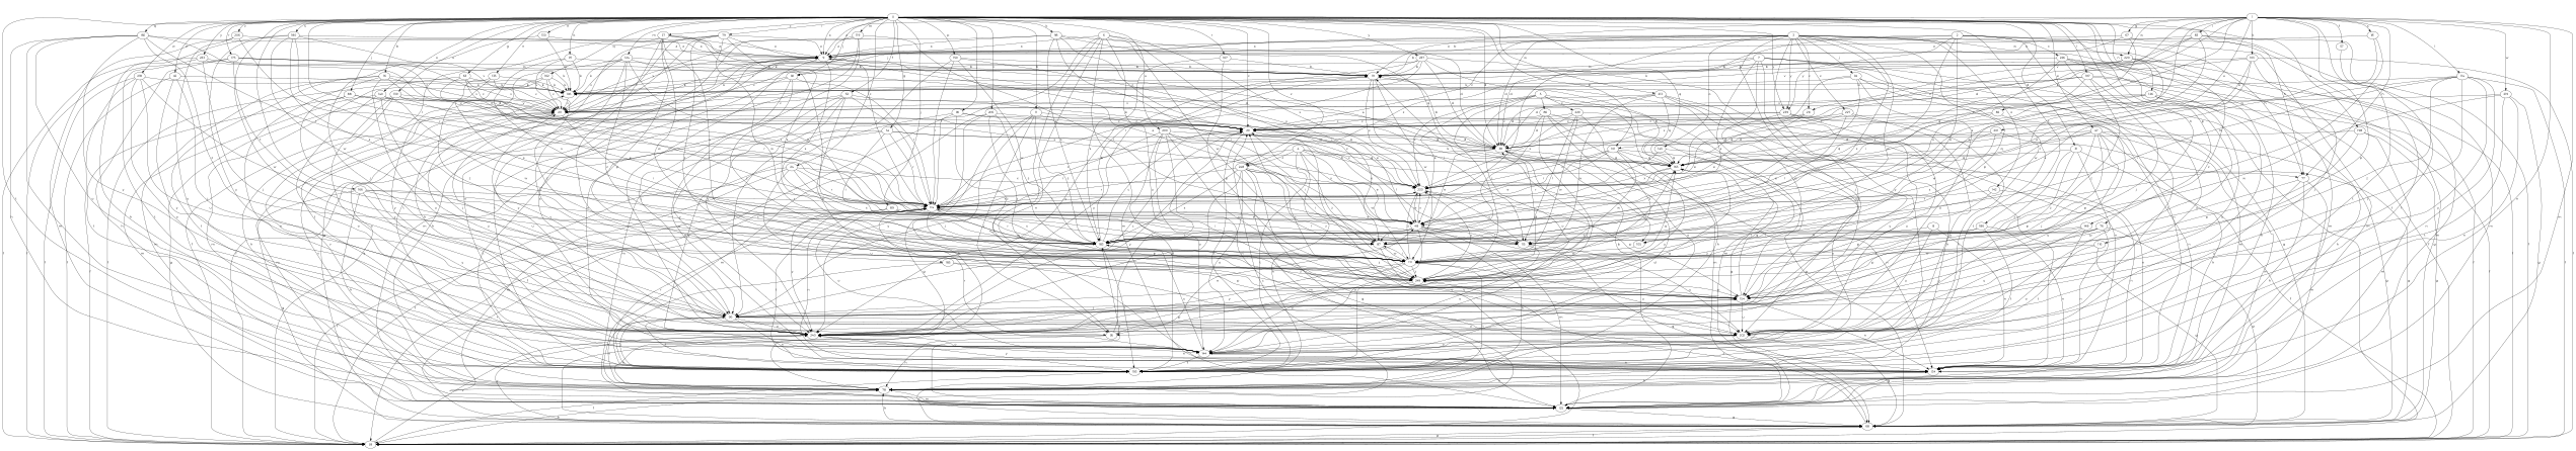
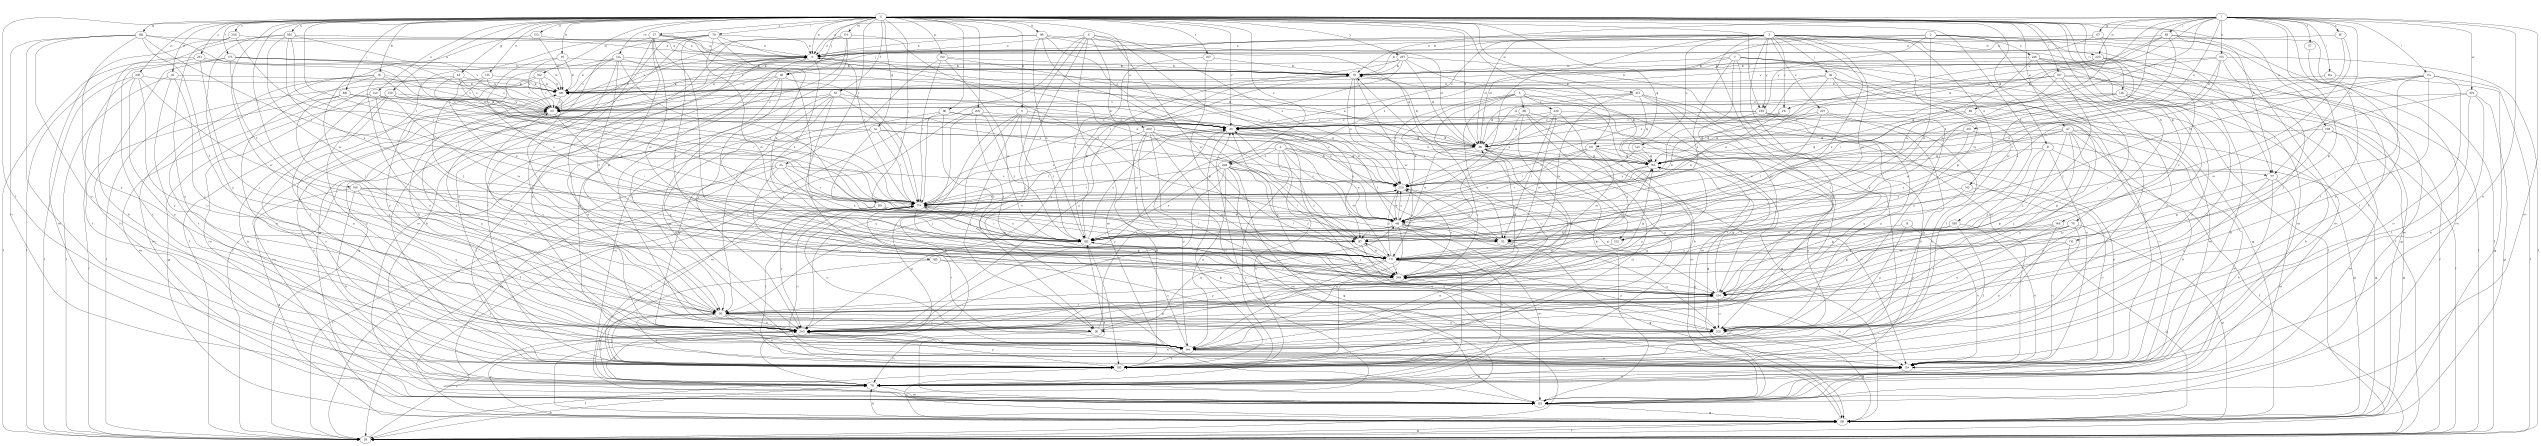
  strict digraph {
    fontname=Montserrat
    node [fontname=Montserrat]
    edge [fontname=Montserrat]
    0
    9
    11
    16
    24
    27
    29
    31
    38
    45
    47
    53
    63
    64
    76
    77
    79
    88
    89
    90
    92
    97
    98
    101
    107
    116
    119
    124
    126
    130
    133
    139
    140
    148
    150
    160
    162
    163
    166
    167
    173
    174
    180
    185
    186
    193
    198
    200
    205
    206
    213
    218
    233
    237
    239
    248
    19
    183
    105
    58
    95
    211
    78
    68
    125
    134
    202
    106
    230
    154
    221
    87
    96
    115
    249
    144
    48
    240
    1
    57
    67
    82
    83
+   84
    103
    114
    181
    201
    210
    219
    220
    2
    226
    3
    94
    142
    143
    227
    4
    5
    86
    229
    6
    7
    8
    0 -> 9 [label=a]
    0 -> 11 [label=b]
    0 -> 16 [label=b]
    0 -> 24 [label=c]
    0 -> 27 [label=c]
    0 -> 29 [label=c]
    0 -> 31 [label=d]
    0 -> 38 [label=d]
    0 -> 45 [label=e]
    0 -> 47 [label=e]
    0 -> 53 [label=f]
    0 -> 63 [label=g]
    0 -> 64 [label=g]
    0 -> 76 [label=h]
    0 -> 77 [label=h]
    0 -> 79 [label=i]
    0 -> 88 [label=j]
    0 -> 89 [label=j]
    0 -> 90 [label=j]
    0 -> 92 [label=j]
    0 -> 97 [label=k]
    0 -> 98 [label=k]
    0 -> 101 [label=k]
    0 -> 107 [label=l]
    0 -> 116 [label=m]
    0 -> 119 [label=m]
    0 -> 124 [label=m]
    0 -> 126 [label=n]
    0 -> 130 [label=n]
    0 -> 133 [label=n]
    0 -> 139 [label=o]
    0 -> 140 [label=o]
    0 -> 148 [label=p]
    0 -> 150 [label=p]
    0 -> 160 [label=q]
    0 -> 162 [label=q]
    0 -> 163 [label=q]
    0 -> 166 [label=r]
    0 -> 167 [label=r]
    0 -> 173 [label=r]
    0 -> 174 [label=r]
    0 -> 180 [label=s]
    0 -> 185 [label=t]
    0 -> 186 [label=t]
    0 -> 193 [label=t]
    0 -> 198 [label=u]
    0 -> 200 [label=u]
    0 -> 205 [label=v]
    0 -> 206 [label=v]
    0 -> 213 [label=w]
    0 -> 218 [label=w]
    0 -> 233 [label=y]
    0 -> 237 [label=y]
    0 -> 239 [label=y]
    0 -> 248 [label=z]
    9 -> 19 [label=b]
    9 -> 183 [label=s]
    9 -> 105 [label=k]
    9 -> 58 [label=f]
    9 -> 95 [label=j]
    9 -> 211 [label=v]
    9 -> 78 [label=h]
    11 -> 29 [label=c]
    11 -> 163 [label=q]
    11 -> 183 [label=s]
    11 -> 95 [label=j]
    11 -> 78 [label=h]
    11 -> 68 [label=g]
    16 -> 174 [label=r]
    16 -> 193 [label=t]
    16 -> 211 [label=v]
    16 -> 125 [label=m]
    16 -> 134 [label=n]
    16 -> 202 [label=u]
    16 -> 106 [label=k]
    24 -> 174 [label=r]
    24 -> 183 [label=s]
    24 -> 58 [label=f]
    24 -> 125 [label=m]
    24 -> 202 [label=u]
    24 -> 230 [label=x]
    27 -> 9 [label=a]
    27 -> 174 [label=r]
    27 -> 183 [label=s]
    27 -> 58 [label=f]
    27 -> 154 [label=p]
    27 -> 221 [label=w]
    27 -> 87 [label=i]
    27 -> 96 [label=j]
    29 -> 38 [label=d]
    29 -> 193 [label=t]
    29 -> 106 [label=k]
    29 -> 115 [label=l]
    29 -> 249 [label=z]
    31 -> 163 [label=q]
    31 -> 58 [label=f]
    31 -> 154 [label=p]
    31 -> 249 [label=z]
    31 -> 144 [label=o]
    38 -> 163 [label=q]
    38 -> 174 [label=r]
    38 -> 19 [label=b]
    38 -> 134 [label=n]
    38 -> 96 [label=j]
    38 -> 48 [label=e]
    45 -> 58 [label=f]
    45 -> 106 [label=k]
    45 -> 96 [label=j]
    45 -> 240 [label=y]
    47 -> 38 [label=d]
    47 -> 163 [label=q]
    47 -> 78 [label=h]
    47 -> 68 [label=g]
    47 -> 125 [label=m]
    47 -> 202 [label=u]
    47 -> 96 [label=j]
    47 -> 249 [label=z]
    47 -> 48 [label=e]
    53 -> 174 [label=r]
    53 -> 211 [label=v]
    53 -> 125 [label=m]
    53 -> 134 [label=n]
    53 -> 154 [label=p]
    53 -> 48 [label=e]
    53 -> 240 [label=y]
    63 -> 174 [label=r]
    63 -> 58 [label=f]
    63 -> 211 [label=v]
    63 -> 106 [label=k]
    63 -> 115 [label=l]
    64 -> 38 [label=d]
    64 -> 174 [label=r]
    64 -> 193 [label=t]
    64 -> 230 [label=x]
    64 -> 87 [label=i]
    64 -> 240 [label=y]
    76 -> 68 [label=g]
    76 -> 134 [label=n]
    76 -> 115 [label=l]
    76 -> 249 [label=z]
    76 -> 240 [label=y]
    77 -> 78 [label=h]
    77 -> 125 [label=m]
    77 -> 202 [label=u]
    77 -> 154 [label=p]
    79 -> 9 [label=a]
    79 -> 193 [label=t]
    79 -> 183 [label=s]
    79 -> 68 [label=g]
    79 -> 221 [label=w]
    79 -> 249 [label=z]
    79 -> 144 [label=o]
    79 -> 48 [label=e]
    88 -> 58 [label=f]
    88 -> 211 [label=v]
    88 -> 230 [label=x]
    88 -> 240 [label=y]
    89 -> 58 [label=f]
    89 -> 87 [label=i]
    89 -> 115 [label=l]
    89 -> 48 [label=e]
    89 -> 240 [label=y]
    90 -> 29 [label=c]
    90 -> 58 [label=f]
    90 -> 230 [label=x]
    90 -> 96 [label=j]
    90 -> 249 [label=z]
    92 -> 174 [label=r]
    92 -> 106 [label=k]
    92 -> 96 [label=j]
    92 -> 249 [label=z]
+   92 -> 144 [label=o]
    92 -> 240 [label=y]
    97 -> 19 [label=b]
    97 -> 183 [label=s]
    97 -> 211 [label=v]
    97 -> 106 [label=k]
    98 -> 9 [label=a]
    98 -> 29 [label=c]
    98 -> 38 [label=d]
    98 -> 163 [label=q]
    98 -> 183 [label=s]
    98 -> 211 [label=v]
    98 -> 87 [label=i]
    101 -> 163 [label=q]
    101 -> 174 [label=r]
    101 -> 230 [label=x]
    101 -> 221 [label=w]
    101 -> 144 [label=o]
    101 -> 48 [label=e]
    101 -> 240 [label=y]
    107 -> 38 [label=d]
    107 -> 163 [label=q]
    107 -> 58 [label=f]
    107 -> 78 [label=h]
    107 -> 202 [label=u]
    107 -> 106 [label=k]
    107 -> 249 [label=z]
    116 -> 68 [label=g]
    116 -> 221 [label=w]
    116 -> 144 [label=o]
    119 -> 9 [label=a]
    119 -> 193 [label=t]
    119 -> 125 [label=m]
    119 -> 134 [label=n]
    119 -> 115 [label=l]
    124 -> 38 [label=d]
    124 -> 193 [label=t]
    124 -> 19 [label=b]
    124 -> 211 [label=v]
    124 -> 106 [label=k]
    124 -> 96 [label=j]
    124 -> 249 [label=z]
    124 -> 48 [label=e]
    126 -> 29 [label=c]
    126 -> 58 [label=f]
    126 -> 211 [label=v]
    126 -> 78 [label=h]
    126 -> 202 [label=u]
    126 -> 221 [label=w]
    130 -> 9 [label=a]
    130 -> 106 [label=k]
    130 -> 96 [label=j]
    133 -> 183 [label=s]
    133 -> 211 [label=v]
    133 -> 106 [label=k]
    133 -> 249 [label=z]
    139 -> 174 [label=r]
    139 -> 211 [label=v]
    139 -> 78 [label=h]
    139 -> 68 [label=g]
    139 -> 144 [label=o]
    139 -> 48 [label=e]
    140 -> 211 [label=v]
    140 -> 125 [label=m]
    140 -> 221 [label=w]
    140 -> 96 [label=j]
    140 -> 144 [label=o]
    148 -> 193 [label=t]
    148 -> 202 [label=u]
    148 -> 154 [label=p]
    148 -> 115 [label=l]
    150 -> 174 [label=r]
    150 -> 19 [label=b]
    150 -> 230 [label=x]
    150 -> 221 [label=w]
    150 -> 240 [label=y]
    160 -> 9 [label=a]
    160 -> 29 [label=c]
    160 -> 174 [label=r]
    160 -> 193 [label=t]
    160 -> 78 [label=h]
    160 -> 249 [label=z]
    160 -> 144 [label=o]
    160 -> 240 [label=y]
    162 -> 211 [label=v]
    162 -> 125 [label=m]
    162 -> 106 [label=k]
    162 -> 249 [label=z]
    162 -> 240 [label=y]
    163 -> 9 [label=a]
    163 -> 174 [label=r]
    163 -> 19 [label=b]
    163 -> 230 [label=x]
    166 -> 174 [label=r]
    166 -> 183 [label=s]
    166 -> 78 [label=h]
    166 -> 68 [label=g]
    166 -> 221 [label=w]
    166 -> 240 [label=y]
    167 -> 19 [label=b]
    167 -> 183 [label=s]
    167 -> 154 [label=p]
    173 -> 29 [label=c]
    173 -> 19 [label=b]
    173 -> 58 [label=f]
    173 -> 78 [label=h]
    173 -> 106 [label=k]
    173 -> 96 [label=j]
    174 -> 29 [label=c]
    174 -> 193 [label=t]
    174 -> 183 [label=s]
    174 -> 134 [label=n]
    174 -> 230 [label=x]
    174 -> 154 [label=p]
    174 -> 221 [label=w]
    174 -> 144 [label=o]
    174 -> 48 [label=e]
    180 -> 9 [label=a]
    180 -> 183 [label=s]
    180 -> 211 [label=v]
    180 -> 78 [label=h]
    180 -> 221 [label=w]
    180 -> 115 [label=l]
    180 -> 240 [label=y]
    185 -> 193 [label=t]
    185 -> 154 [label=p]
    185 -> 249 [label=z]
    186 -> 193 [label=t]
    186 -> 183 [label=s]
    186 -> 134 [label=n]
    186 -> 249 [label=z]
    193 -> 38 [label=d]
    193 -> 174 [label=r]
    193 -> 58 [label=f]
    193 -> 211 [label=v]
    193 -> 96 [label=j]
    193 -> 240 [label=y]
    198 -> 38 [label=d]
    198 -> 68 [label=g]
    198 -> 125 [label=m]
    198 -> 154 [label=p]
    200 -> 38 [label=d]
    200 -> 193 [label=t]
    200 -> 134 [label=n]
    200 -> 154 [label=p]
    200 -> 87 [label=i]
    200 -> 96 [label=j]
    200 -> 144 [label=o]
    200 -> 48 [label=e]
    205 -> 29 [label=c]
    205 -> 183 [label=s]
    205 -> 125 [label=m]
    205 -> 249 [label=z]
    205 -> 240 [label=y]
    206 -> 9 [label=a]
    206 -> 174 [label=r]
    206 -> 125 [label=m]
    206 -> 144 [label=o]
    213 -> 38 [label=d]
    213 -> 163 [label=q]
    213 -> 193 [label=t]
    213 -> 211 [label=v]
    213 -> 78 [label=h]
    213 -> 134 [label=n]
    213 -> 221 [label=w]
    218 -> 193 [label=t]
    218 -> 58 [label=f]
    218 -> 202 [label=u]
    218 -> 106 [label=k]
    218 -> 221 [label=w]
    218 -> 144 [label=o]
    233 -> 38 [label=d]
    233 -> 193 [label=t]
    233 -> 19 [label=b]
    233 -> 58 [label=f]
    233 -> 96 [label=j]
    237 -> 38 [label=d]
    237 -> 174 [label=r]
    237 -> 19 [label=b]
    237 -> 211 [label=v]
    237 -> 134 [label=n]
    237 -> 202 [label=u]
    237 -> 240 [label=y]
    239 -> 29 [label=c]
    239 -> 174 [label=r]
    239 -> 193 [label=t]
    239 -> 202 [label=u]
    239 -> 230 [label=x]
    239 -> 240 [label=y]
    248 -> 174 [label=r]
    248 -> 183 [label=s]
    248 -> 68 [label=g]
    248 -> 125 [label=m]
    248 -> 230 [label=x]
    248 -> 87 [label=i]
    248 -> 249 [label=z]
    248 -> 144 [label=o]
    248 -> 240 [label=y]
    19 -> 106 [label=k]
    19 -> 230 [label=x]
    19 -> 221 [label=w]
    19 -> 115 [label=l]
    19 -> 240 [label=y]
    183 -> 29 [label=c]
    183 -> 174 [label=r]
    183 -> 193 [label=t]
    183 -> 19 [label=b]
    183 -> 249 [label=z]
    105 -> 221 [label=w]
    58 -> 9 [label=a]
    58 -> 29 [label=c]
    58 -> 78 [label=h]
    58 -> 68 [label=g]
    58 -> 240 [label=y]
    95 -> 9 [label=a]
    95 -> 29 [label=c]
    95 -> 78 [label=h]
    95 -> 48 [label=e]
    211 -> 29 [label=c]
    211 -> 125 [label=m]
    211 -> 202 [label=u]
    211 -> 87 [label=i]
    211 -> 240 [label=y]
    78 -> 211 [label=v]
    78 -> 125 [label=m]
    78 -> 134 [label=n]
    68 -> 29 [label=c]
    68 -> 174 [label=r]
    68 -> 58 [label=f]
    68 -> 78 [label=h]
    68 -> 249 [label=z]
    68 -> 240 [label=y]
    125 -> 19 [label=b]
    125 -> 183 [label=s]
    125 -> 68 [label=g]
    134 -> 78 [label=h]
    202 -> 68 [label=g]
    202 -> 144 [label=o]
    106 -> 211 [label=v]
    230 -> 174 [label=r]
    230 -> 154 [label=p]
    230 -> 48 [label=e]
    154 -> 29 [label=c]
    154 -> 163 [label=q]
    154 -> 134 [label=n]
    154 -> 202 [label=u]
    154 -> 96 [label=j]
    221 -> 163 [label=q]
    221 -> 78 [label=h]
    221 -> 202 [label=u]
    221 -> 230 [label=x]
    221 -> 87 [label=i]
    221 -> 249 [label=z]
    221 -> 144 [label=o]
    221 -> 240 [label=y]
    87 -> 202 [label=u]
    87 -> 221 [label=w]
-   96 -> 29 [label=c]
+   96 -> 95 [label=c]
    96 -> 193 [label=t]
    96 -> 211 [label=v]
    96 -> 78 [label=h]
    96 -> 134 [label=n]
    96 -> 202 [label=u]
    96 -> 240 [label=y]
    115 -> 202 [label=u]
    115 -> 230 [label=x]
    115 -> 144 [label=o]
    249 -> 38 [label=d]
    249 -> 163 [label=q]
    249 -> 193 [label=t]
    249 -> 230 [label=x]
    249 -> 154 [label=p]
    144 -> 174 [label=r]
    144 -> 193 [label=t]
    144 -> 183 [label=s]
    144 -> 134 [label=n]
    48 -> 183 [label=s]
    48 -> 78 [label=h]
    48 -> 68 [label=g]
    48 -> 125 [label=m]
    48 -> 230 [label=x]
    48 -> 87 [label=i]
    48 -> 115 [label=l]
    48 -> 144 [label=o]
    240 -> 163 [label=q]
    240 -> 78 [label=h]
    240 -> 134 [label=n]
    240 -> 106 [label=k]
    240 -> 154 [label=p]
    240 -> 144 [label=o]
    1 -> 9 [label=a]
    1 -> 77 [label=h]
    1 -> 101 [label=k]
    1 -> 193 [label=t]
    1 -> 19 [label=b]
    1 -> 183 [label=s]
    1 -> 125 [label=m]
    1 -> 134 [label=n]
    1 -> 154 [label=p]
    1 -> 57 [label=f]
    1 -> 67 [label=g]
    1 -> 82 [label=i]
    1 -> 83 [label=i]
+   1 -> 84 [label=i]
    1 -> 103 [label=k]
    1 -> 114 [label=l]
    1 -> 181 [label=s]
    1 -> 201 [label=u]
    1 -> 210 [label=v]
    1 -> 219 [label=w]
    1 -> 220 [label=w]
    57 -> 193 [label=t]
    67 -> 9 [label=a]
    67 -> 193 [label=t]
    67 -> 183 [label=s]
    67 -> 106 [label=k]
    82 -> 29 [label=c]
    82 -> 230 [label=x]
    82 -> 154 [label=p]
    83 -> 9 [label=a]
    83 -> 38 [label=d]
    83 -> 183 [label=s]
    83 -> 58 [label=f]
    83 -> 211 [label=v]
    83 -> 125 [label=m]
+   84 -> 68 [label=g]
+   84 -> 106 [label=k]
    103 -> 29 [label=c]
    103 -> 19 [label=b]
    103 -> 58 [label=f]
    103 -> 96 [label=j]
    103 -> 115 [label=l]
    103 -> 48 [label=e]
    114 -> 183 [label=s]
    114 -> 58 [label=f]
    114 -> 134 [label=n]
    114 -> 106 [label=k]
    114 -> 87 [label=i]
    114 -> 96 [label=j]
    114 -> 249 [label=z]
-   114 -> 240 [label=y]
    181 -> 9 [label=a]
    181 -> 163 [label=q]
    181 -> 87 [label=i]
    201 -> 38 [label=d]
    201 -> 163 [label=q]
    201 -> 183 [label=s]
    201 -> 68 [label=g]
    210 -> 29 [label=c]
    210 -> 163 [label=q]
    210 -> 48 [label=e]
    219 -> 193 [label=t]
    219 -> 211 [label=v]
    219 -> 68 [label=g]
    219 -> 134 [label=n]
    219 -> 221 [label=w]
    220 -> 19 [label=b]
    220 -> 125 [label=m]
    220 -> 106 [label=k]
    220 -> 221 [label=w]
    220 -> 249 [label=z]
    2 -> 9 [label=a]
    2 -> 38 [label=d]
    2 -> 77 [label=h]
    2 -> 193 [label=t]
    2 -> 239 [label=y]
-   2 -> 183 [label=s]
    2 -> 105 [label=k]
    2 -> 125 [label=m]
    2 -> 226 [label=x]
    226 -> 193 [label=t]
    226 -> 19 [label=b]
    226 -> 58 [label=f]
    226 -> 68 [label=g]
    226 -> 87 [label=i]
    226 -> 96 [label=j]
    3 -> 29 [label=c]
    3 -> 38 [label=d]
    3 -> 92 [label=j]
    3 -> 174 [label=r]
    3 -> 239 [label=y]
    3 -> 19 [label=b]
    3 -> 58 [label=f]
    3 -> 95 [label=j]
    3 -> 211 [label=v]
    3 -> 125 [label=m]
    3 -> 154 [label=p]
    3 -> 221 [label=w]
    3 -> 115 [label=l]
    3 -> 240 [label=y]
    3 -> 210 [label=v]
    3 -> 220 [label=w]
    3 -> 94 [label=j]
    3 -> 142 [label=o]
    3 -> 143 [label=o]
    3 -> 227 [label=x]
    94 -> 193 [label=t]
    94 -> 125 [label=m]
    94 -> 202 [label=u]
    94 -> 106 [label=k]
    94 -> 230 [label=x]
-   94 -> 87 [label=e]
+   94 -> 48 [label=e]
    142 -> 174 [label=r]
    142 -> 134 [label=n]
    142 -> 154 [label=p]
    143 -> 163 [label=q]
    143 -> 134 [label=n]
    143 -> 230 [label=x]
    227 -> 29 [label=c]
    227 -> 134 [label=n]
    227 -> 115 [label=l]
    227 -> 144 [label=o]
    227 -> 48 [label=e]
    4 -> 77 [label=h]
    4 -> 163 [label=q]
    4 -> 193 [label=t]
    4 -> 248 [label=z]
    4 -> 78 [label=h]
    4 -> 221 [label=w]
    4 -> 48 [label=e]
    4 -> 240 [label=y]
    5 -> 95 [label=j]
    5 -> 78 [label=h]
    5 -> 125 [label=m]
    5 -> 230 [label=x]
    5 -> 144 [label=o]
    5 -> 48 [label=e]
    5 -> 86 [label=i]
    5 -> 229 [label=x]
    86 -> 29 [label=c]
    86 -> 38 [label=d]
    86 -> 68 [label=g]
    86 -> 125 [label=m]
    86 -> 144 [label=o]
    86 -> 240 [label=y]
    229 -> 29 [label=c]
    229 -> 68 [label=g]
    229 -> 221 [label=w]
    229 -> 87 [label=i]
    229 -> 115 [label=l]
    229 -> 249 [label=z]
    6 -> 9 [label=a]
    6 -> 174 [label=r]
    6 -> 95 [label=j]
    6 -> 125 [label=m]
    6 -> 134 [label=n]
    6 -> 202 [label=u]
    6 -> 230 [label=x]
    6 -> 221 [label=w]
    6 -> 87 [label=i]
    7 -> 248 [label=z]
    7 -> 19 [label=b]
    7 -> 183 [label=s]
    7 -> 58 [label=f]
    7 -> 68 [label=g]
    7 -> 134 [label=n]
    7 -> 154 [label=p]
    7 -> 240 [label=y]
    8 -> 105 [label=k]
    8 -> 134 [label=n]
    8 -> 202 [label=u]
  }
